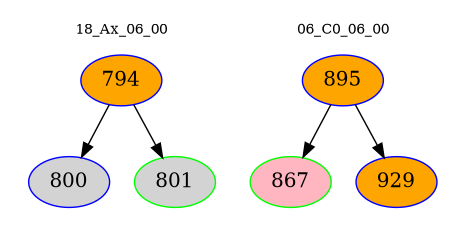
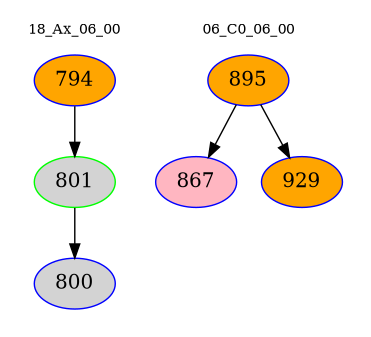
  digraph {
    node [color=blue fillcolor=orange style=filled]
    edge [color=black]
    n1 [label=794]
    n2 [fillcolor=lightgrey label=800]
    n3 [color=green fillcolor=lightgrey label=801]
    n4 [label=895]
-   n5 [color=green fillcolor=lightpink label=867]
+   n5 [fillcolor=lightpink label=867]
    n6 [label=929]
    subgraph cluster_1 {
      color=white
      fontsize=10
      label="18_Ax_06_00"
      n1
      n2
      n3
    }
    subgraph cluster_2 {
      color=white
      fontsize=10
      label="06_C0_06_00"
      n4
      n5
      n6
    }
-   n1 -> n2
+   n3 -> n2
    n1 -> n3
    n4 -> n5
    n4 -> n6
  }
